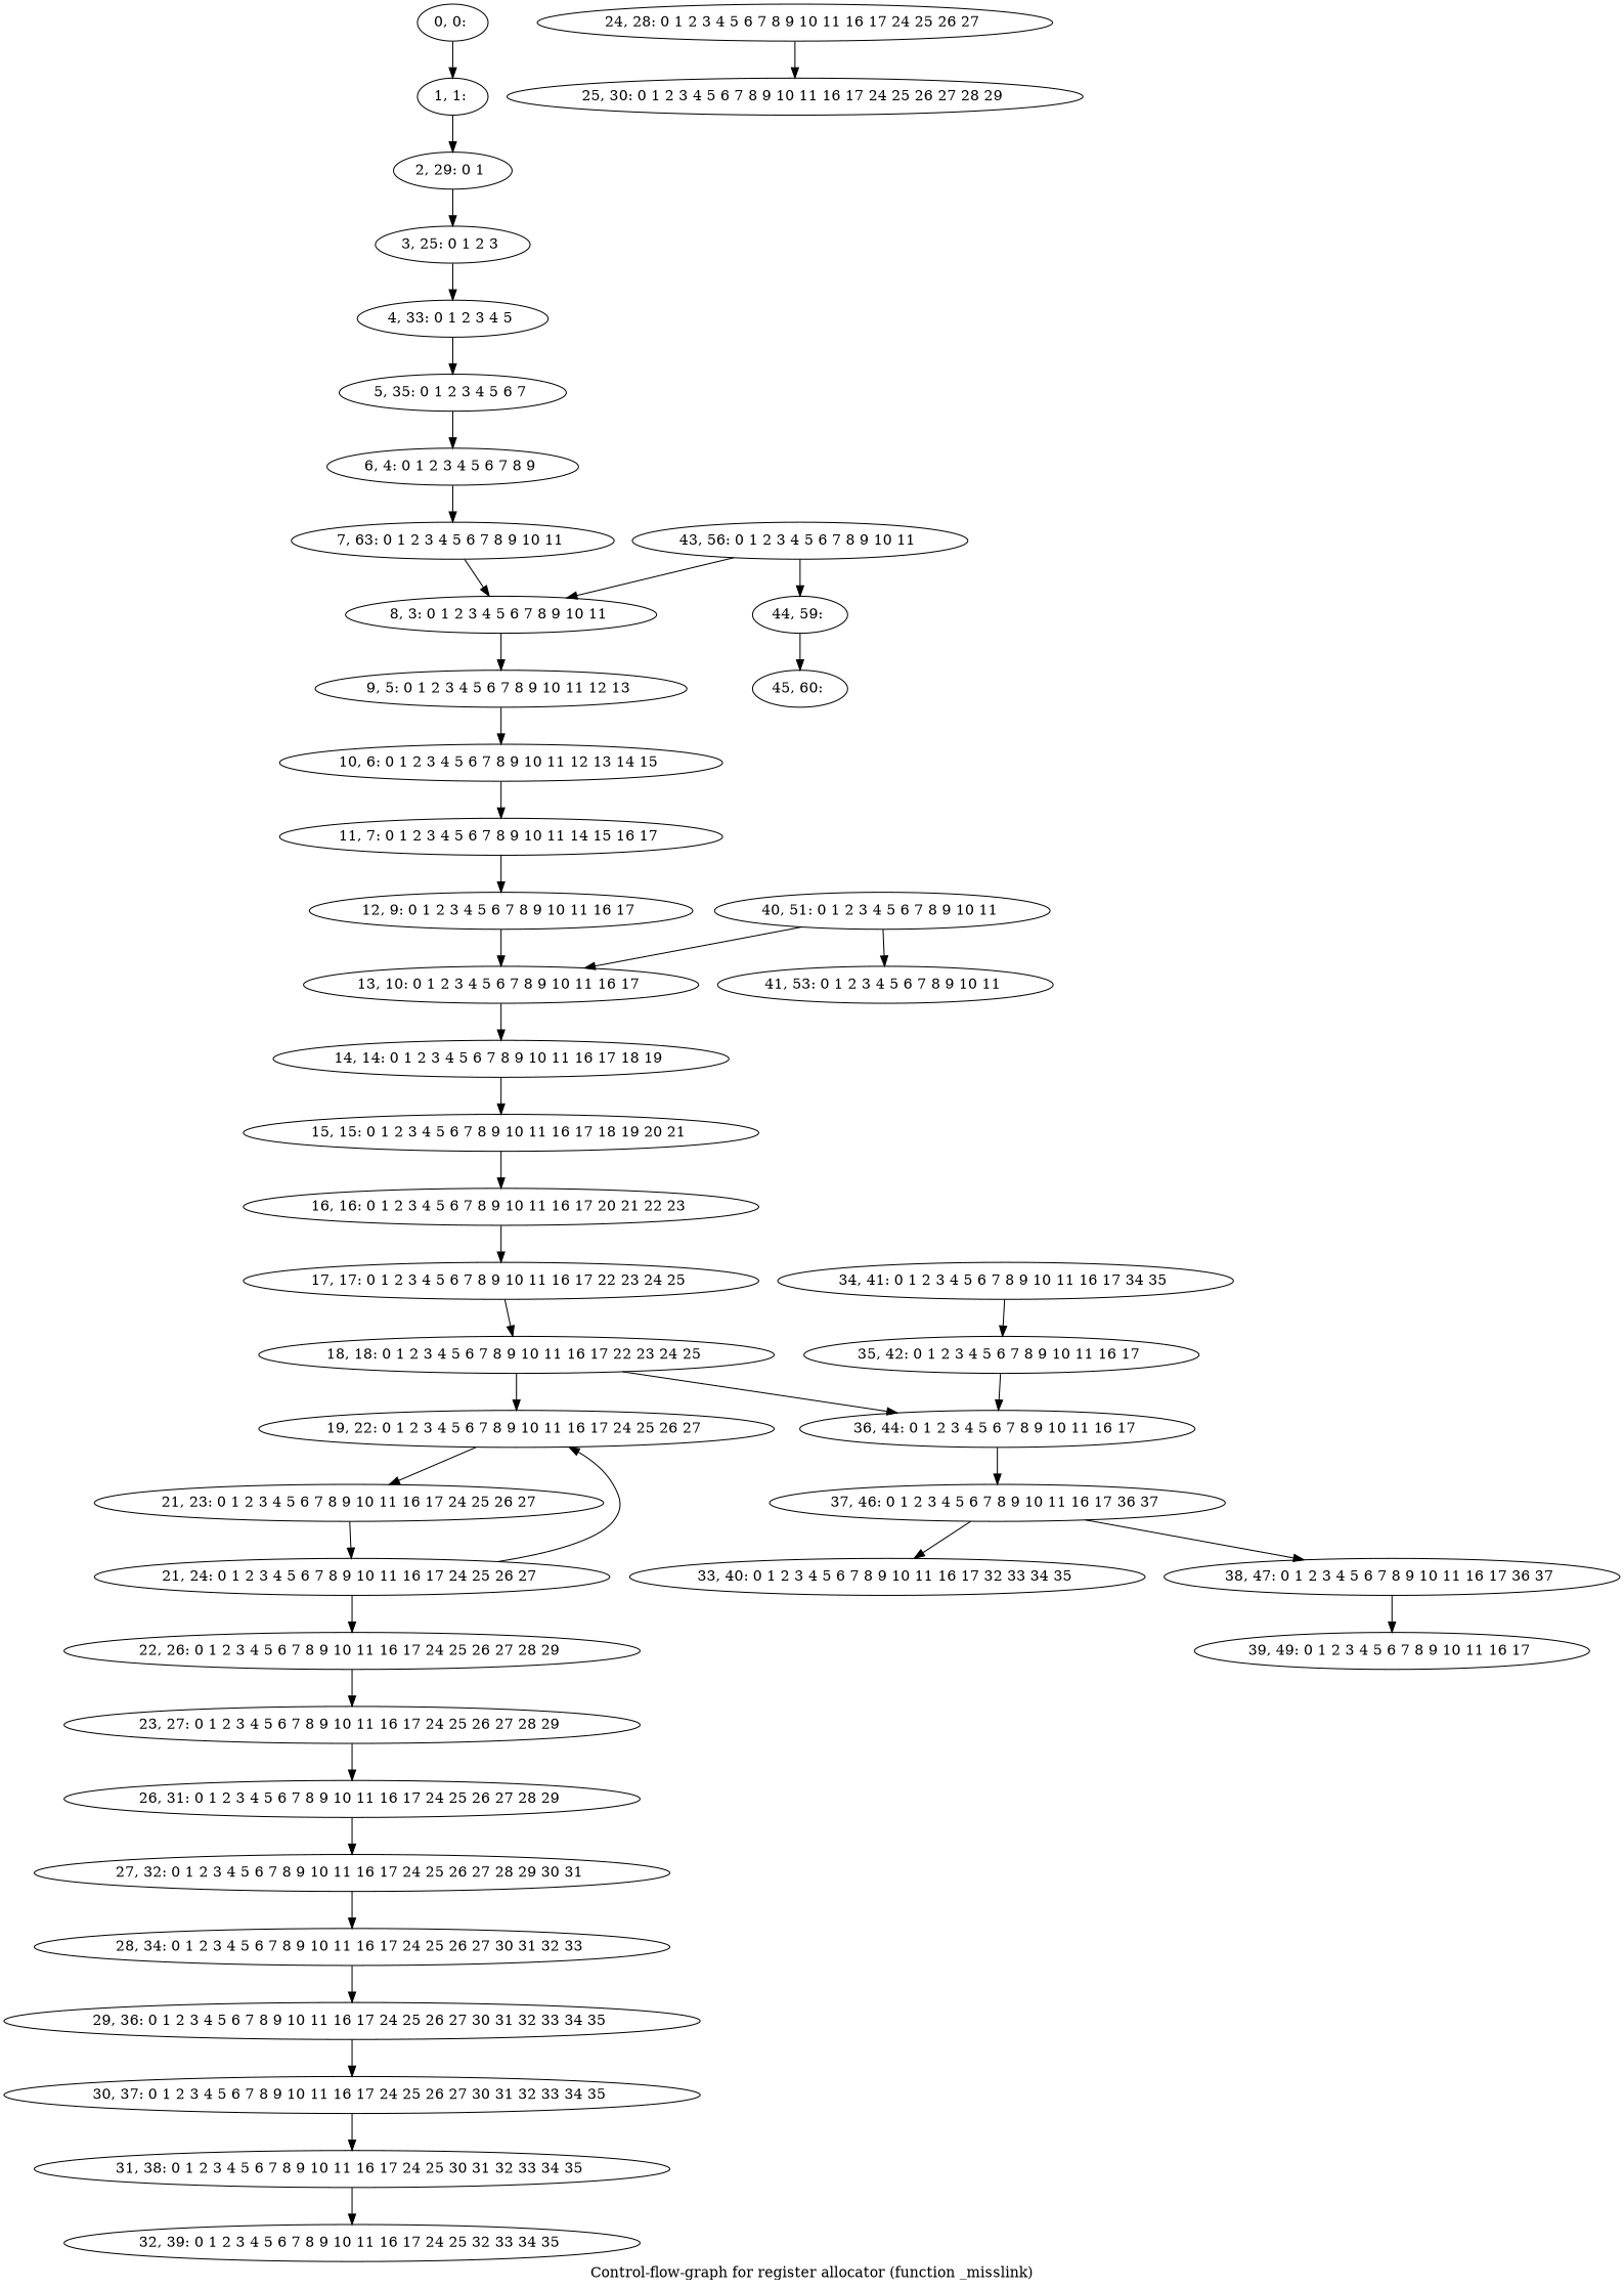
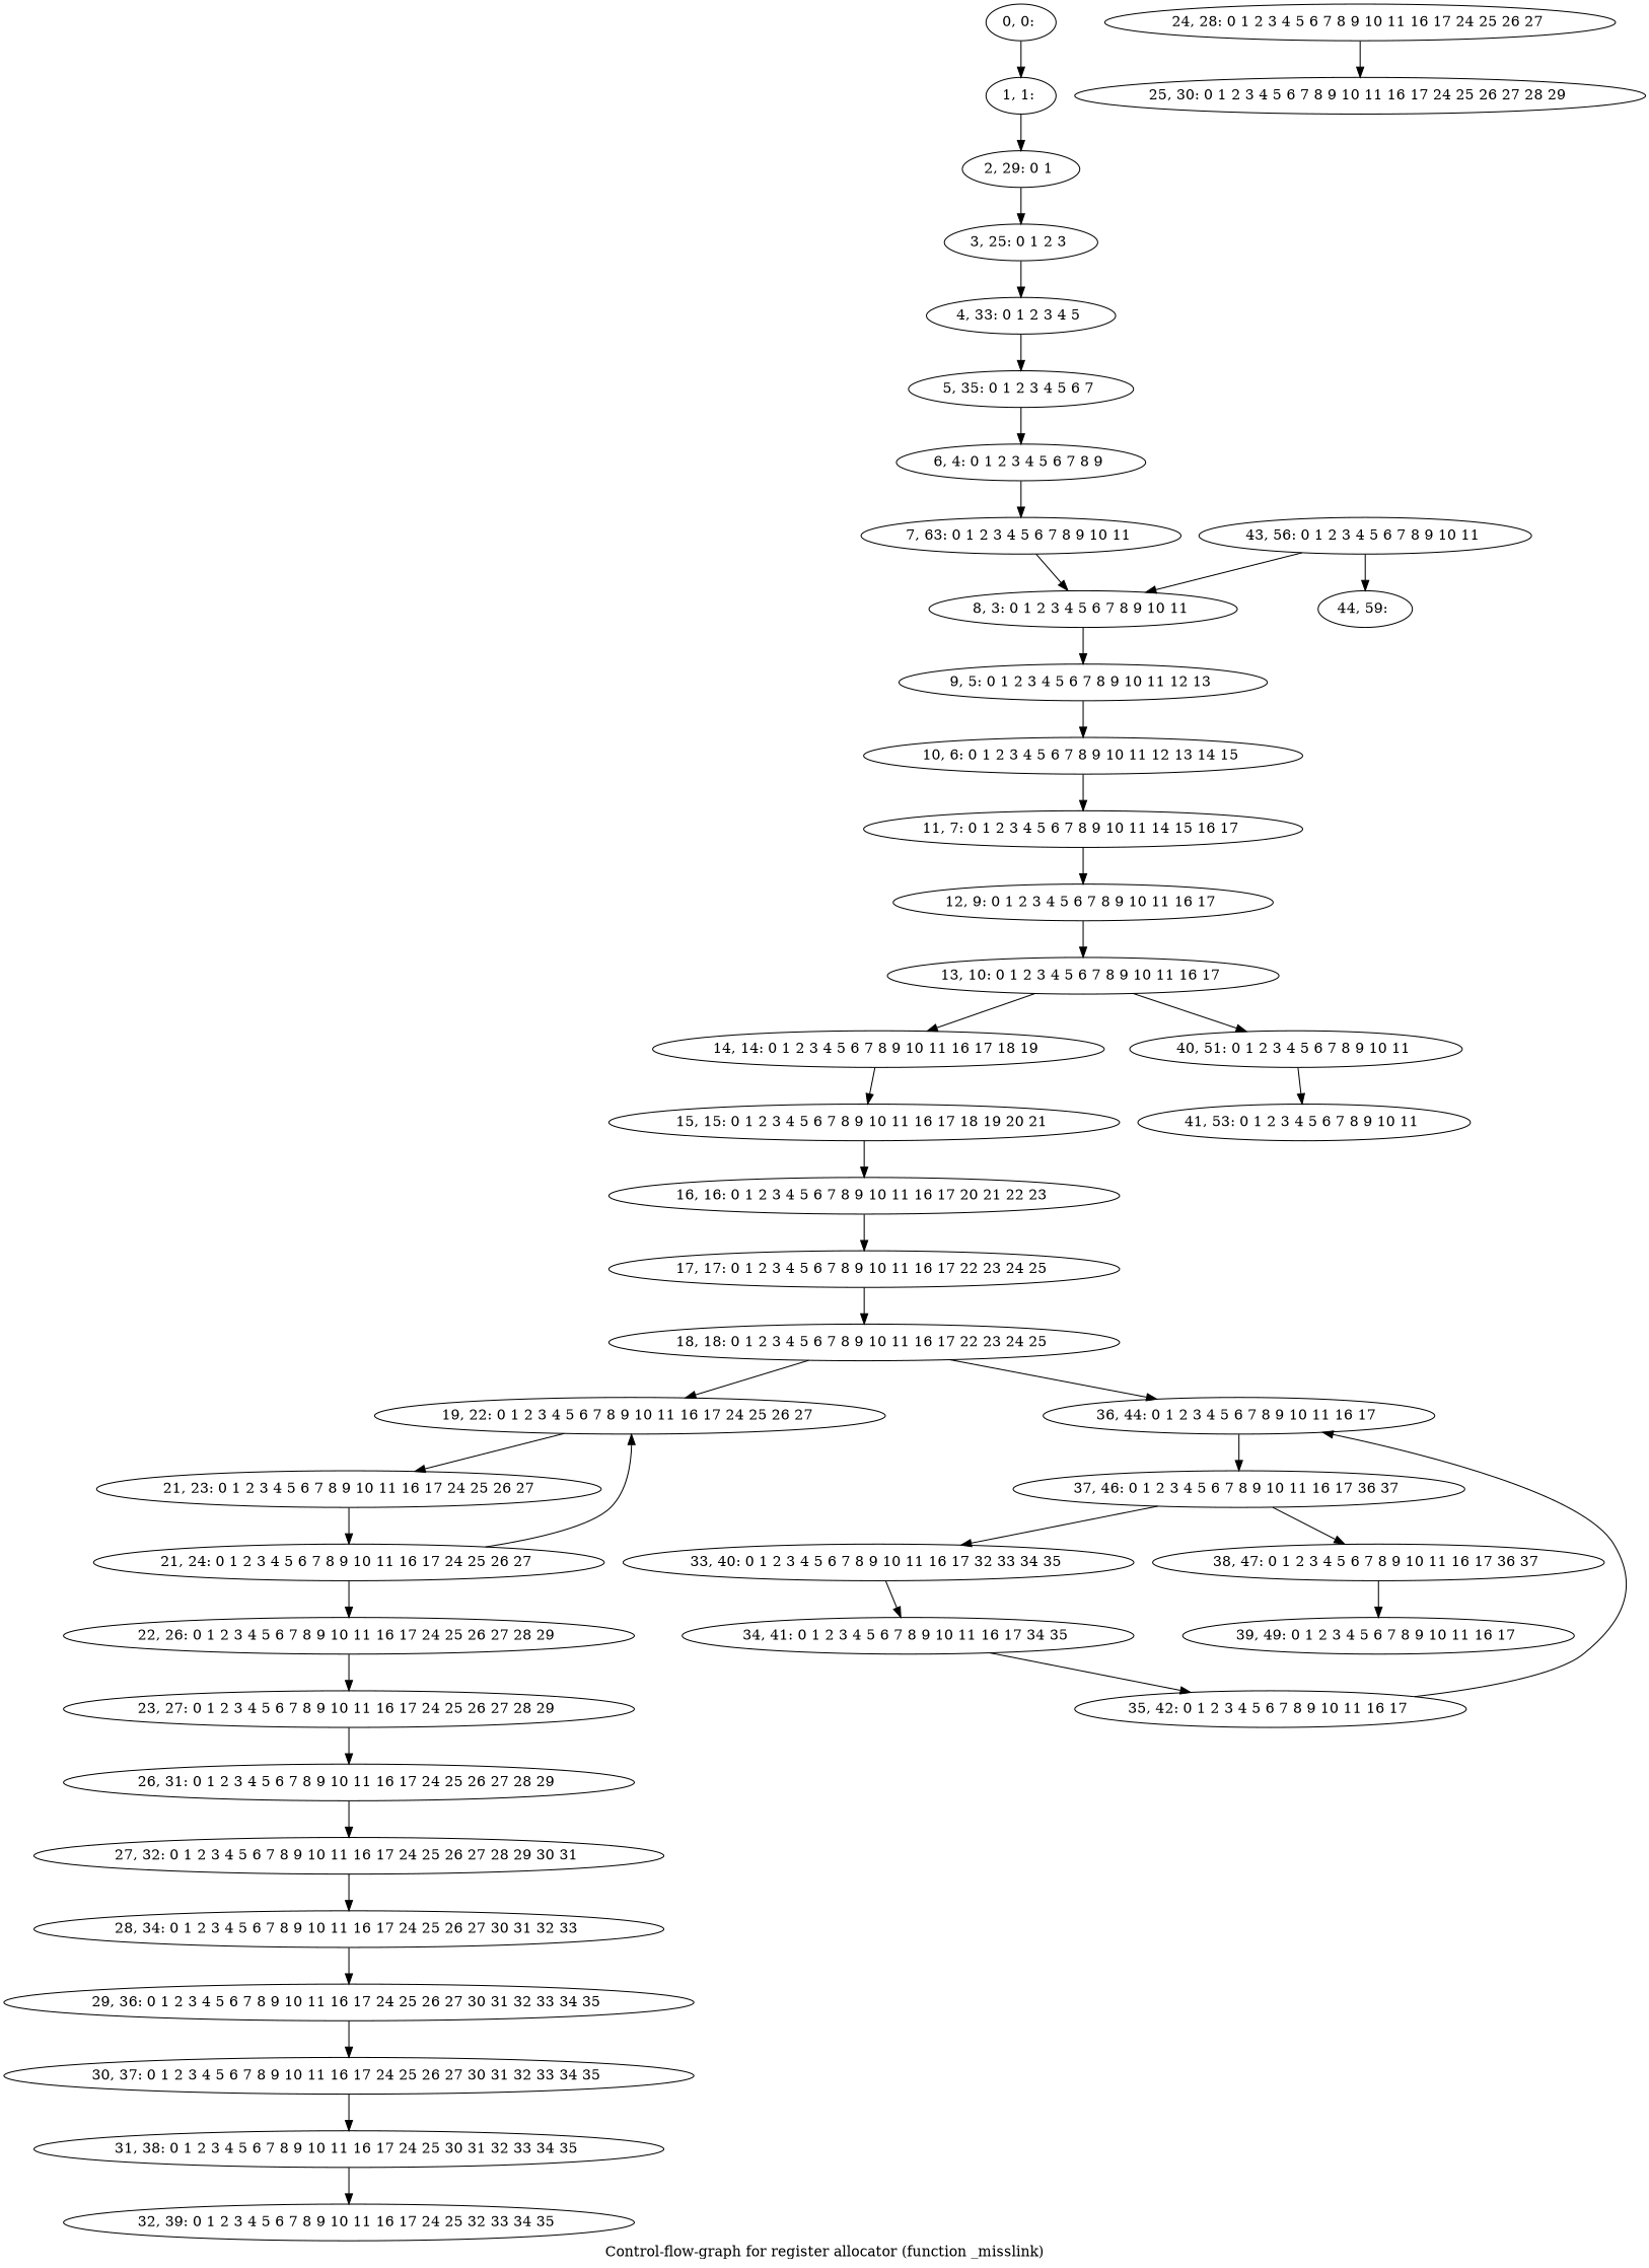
  digraph {
    label="Control-flow-graph for register allocator (function _misslink)"
    n1 [label="0, 0: "]
    n2 [label="1, 1: "]
    n3 [label="2, 29: 0 1 "]
    n4 [label="3, 25: 0 1 2 3 "]
    n5 [label="4, 33: 0 1 2 3 4 5 "]
    n6 [label="5, 35: 0 1 2 3 4 5 6 7 "]
    n7 [label="6, 4: 0 1 2 3 4 5 6 7 8 9 "]
    n8 [label="7, 63: 0 1 2 3 4 5 6 7 8 9 10 11 "]
    n9 [label="8, 3: 0 1 2 3 4 5 6 7 8 9 10 11 "]
    n10 [label="9, 5: 0 1 2 3 4 5 6 7 8 9 10 11 12 13 "]
    n11 [label="10, 6: 0 1 2 3 4 5 6 7 8 9 10 11 12 13 14 15 "]
    n12 [label="11, 7: 0 1 2 3 4 5 6 7 8 9 10 11 14 15 16 17 "]
    n13 [label="12, 9: 0 1 2 3 4 5 6 7 8 9 10 11 16 17 "]
    n14 [label="13, 10: 0 1 2 3 4 5 6 7 8 9 10 11 16 17 "]
    n15 [label="14, 14: 0 1 2 3 4 5 6 7 8 9 10 11 16 17 18 19 "]
    n16 [label="40, 51: 0 1 2 3 4 5 6 7 8 9 10 11 "]
    n17 [label="15, 15: 0 1 2 3 4 5 6 7 8 9 10 11 16 17 18 19 20 21 "]
    n18 [label="41, 53: 0 1 2 3 4 5 6 7 8 9 10 11 "]
    n19 [label="16, 16: 0 1 2 3 4 5 6 7 8 9 10 11 16 17 20 21 22 23 "]
    n20 [label="17, 17: 0 1 2 3 4 5 6 7 8 9 10 11 16 17 22 23 24 25 "]
    n21 [label="18, 18: 0 1 2 3 4 5 6 7 8 9 10 11 16 17 22 23 24 25 "]
    n22 [label="19, 22: 0 1 2 3 4 5 6 7 8 9 10 11 16 17 24 25 26 27 "]
    n23 [label="36, 44: 0 1 2 3 4 5 6 7 8 9 10 11 16 17 "]
    n24 [label="21, 23: 0 1 2 3 4 5 6 7 8 9 10 11 16 17 24 25 26 27"]
    n25 [label="37, 46: 0 1 2 3 4 5 6 7 8 9 10 11 16 17 36 37 "]
    n26 [label="21, 24: 0 1 2 3 4 5 6 7 8 9 10 11 16 17 24 25 26 27 "]
    n27 [label="22, 26: 0 1 2 3 4 5 6 7 8 9 10 11 16 17 24 25 26 27 28 29 "]
    n28 [label="23, 27: 0 1 2 3 4 5 6 7 8 9 10 11 16 17 24 25 26 27 28 29 "]
    n29 [label="24, 28: 0 1 2 3 4 5 6 7 8 9 10 11 16 17 24 25 26 27 "]
    n30 [label="25, 30: 0 1 2 3 4 5 6 7 8 9 10 11 16 17 24 25 26 27 28 29 "]
    n31 [label="26, 31: 0 1 2 3 4 5 6 7 8 9 10 11 16 17 24 25 26 27 28 29 "]
    n32 [label="27, 32: 0 1 2 3 4 5 6 7 8 9 10 11 16 17 24 25 26 27 28 29 30 31 "]
    n33 [label="28, 34: 0 1 2 3 4 5 6 7 8 9 10 11 16 17 24 25 26 27 30 31 32 33 "]
    n34 [label="29, 36: 0 1 2 3 4 5 6 7 8 9 10 11 16 17 24 25 26 27 30 31 32 33 34 35 "]
    n35 [label="30, 37: 0 1 2 3 4 5 6 7 8 9 10 11 16 17 24 25 26 27 30 31 32 33 34 35 "]
    n36 [label="31, 38: 0 1 2 3 4 5 6 7 8 9 10 11 16 17 24 25 30 31 32 33 34 35 "]
    n37 [label="32, 39: 0 1 2 3 4 5 6 7 8 9 10 11 16 17 24 25 32 33 34 35 "]
    n38 [label="33, 40: 0 1 2 3 4 5 6 7 8 9 10 11 16 17 32 33 34 35 "]
    n39 [label="34, 41: 0 1 2 3 4 5 6 7 8 9 10 11 16 17 34 35 "]
    n40 [label="35, 42: 0 1 2 3 4 5 6 7 8 9 10 11 16 17 "]
    n41 [label="38, 47: 0 1 2 3 4 5 6 7 8 9 10 11 16 17 36 37 "]
    n42 [label="39, 49: 0 1 2 3 4 5 6 7 8 9 10 11 16 17 "]
    n43 [label="43, 56: 0 1 2 3 4 5 6 7 8 9 10 11 "]
    n44 [label="44, 59: "]
-   n45 [label="45, 60: "]
    n1 -> n2
    n2 -> n3
    n3 -> n4
    n4 -> n5
    n5 -> n6
    n6 -> n7
    n7 -> n8
    n8 -> n9
    n9 -> n10
    n10 -> n11
    n11 -> n12
    n12 -> n13
    n13 -> n14
    n14 -> n15
-   n16 -> n14
+   n14 -> n16
    n15 -> n17
    n16 -> n18
    n17 -> n19
    n19 -> n20
    n20 -> n21
    n21 -> n22
    n21 -> n23
    n22 -> n24
    n23 -> n25
    n24 -> n26
    n25 -> n38
    n25 -> n41
    n26 -> n22
    n26 -> n27
    n27 -> n28
    n28 -> n31
    n29 -> n30
    n31 -> n32
    n32 -> n33
    n33 -> n34
    n34 -> n35
    n35 -> n36
    n36 -> n37
+   n38 -> n39
    n39 -> n40
    n40 -> n23
    n41 -> n42
    n43 -> n9
    n43 -> n44
-   n44 -> n45
  }
